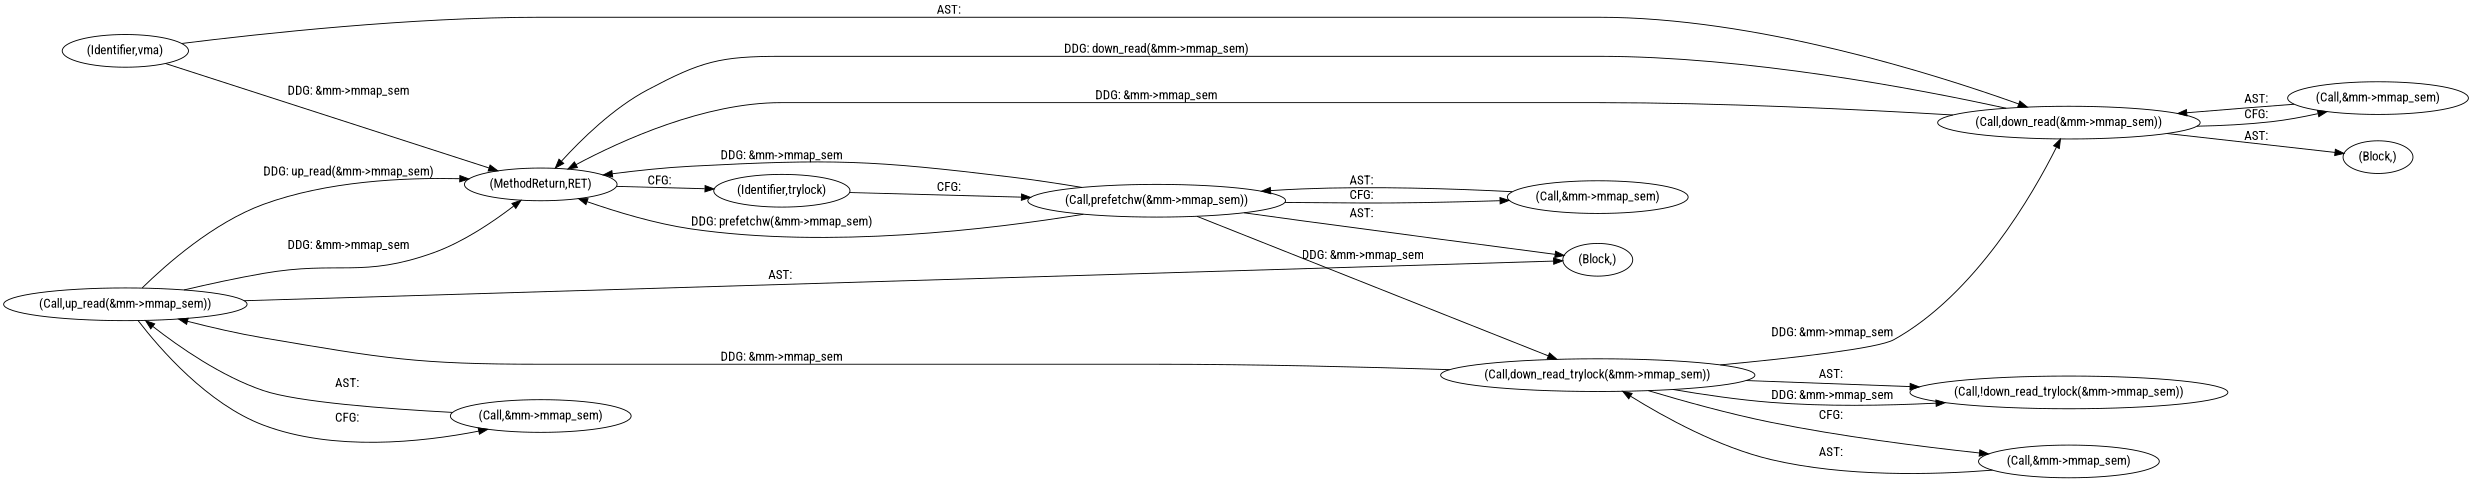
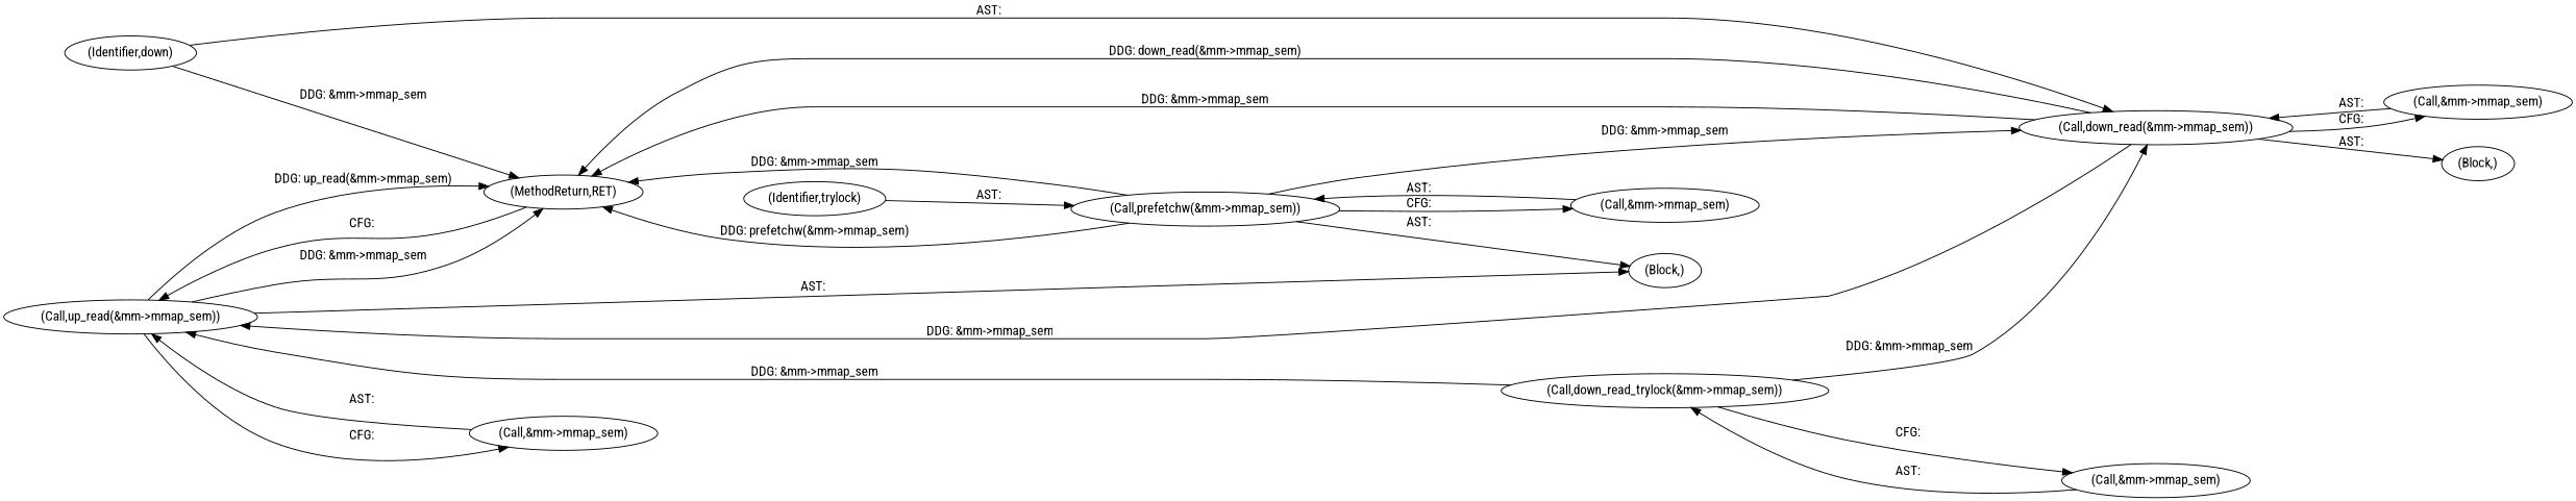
  digraph {
    fontname="Roboto Condensed"
    rankdir=LR
    node [fontname="Roboto Condensed"]
    edge [fontname="Roboto Condensed"]
    n1 [label="(Call,up_read(&mm->mmap_sem))"]
    n2 [label="(Call,&mm->mmap_sem)"]
    n3 [label="(MethodReturn,RET)"]
    n4 [label="(Block,)"]
    n5 [label="(Call,down_read(&mm->mmap_sem))"]
    n6 [label="(Call,&mm->mmap_sem)"]
    n7 [label="(Block,)"]
    n8 [label="(Call,down_read_trylock(&mm->mmap_sem))"]
-   n9 [label="(Call,!down_read_trylock(&mm->mmap_sem))"]
    n10 [label="(Call,&mm->mmap_sem)"]
    n11 [label="(Call,prefetchw(&mm->mmap_sem))"]
    n12 [label="(Call,&mm->mmap_sem)"]
    n13 [label="(Identifier,trylock)"]
-   n14 [label="(Identifier,vma)"]
+   n14 [label="(Identifier,down)"]
    n1 -> n2 [label="CFG: "]
    n1 -> n3 [label="DDG: &mm->mmap_sem"]
    n1 -> n3 [label="DDG: up_read(&mm->mmap_sem)"]
    n1 -> n4 [label="AST: "]
    n2 -> n1 [label="AST: "]
-   n3 -> n13 [label="CFG: "]
+   n3 -> n1 [label="CFG: "]
+   n5 -> n1 [label="DDG: &mm->mmap_sem"]
    n5 -> n3 [label="DDG: down_read(&mm->mmap_sem)"]
    n5 -> n3 [label="DDG: &mm->mmap_sem"]
    n5 -> n6 [label="CFG: "]
    n5 -> n7 [label="AST: "]
    n6 -> n5 [label="AST: "]
    n8 -> n1 [label="DDG: &mm->mmap_sem"]
    n8 -> n5 [label="DDG: &mm->mmap_sem"]
-   n8 -> n9 [label="AST: "]
-   n8 -> n9 [label="DDG: &mm->mmap_sem"]
    n8 -> n10 [label="CFG: "]
    n10 -> n8 [label="AST: "]
    n11 -> n3 [label="DDG: &mm->mmap_sem"]
    n11 -> n3 [label="DDG: prefetchw(&mm->mmap_sem)"]
    n11 -> n4 [label="AST: "]
-   n11 -> n8 [label="DDG: &mm->mmap_sem"]
+   n11 -> n5 [label="DDG: &mm->mmap_sem"]
    n11 -> n12 [label="CFG: "]
    n12 -> n11 [label="AST: "]
-   n13 -> n11 [label="CFG: "]
+   n13 -> n11 [label="AST: "]
    n14 -> n3 [label="DDG: &mm->mmap_sem"]
    n14 -> n5 [label="AST: "]
  }
